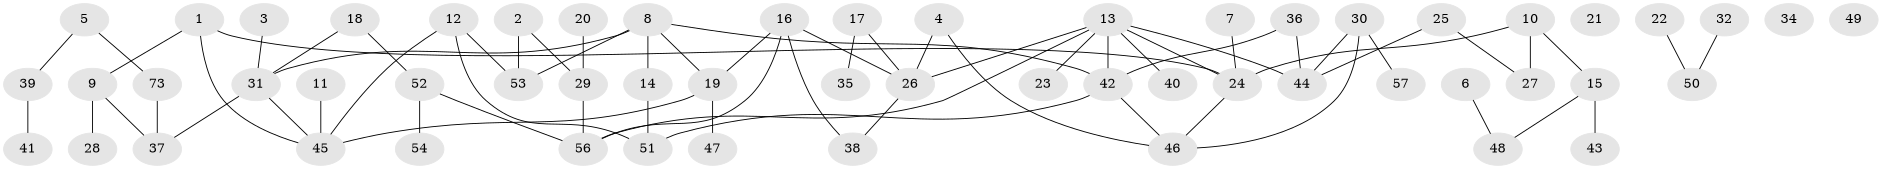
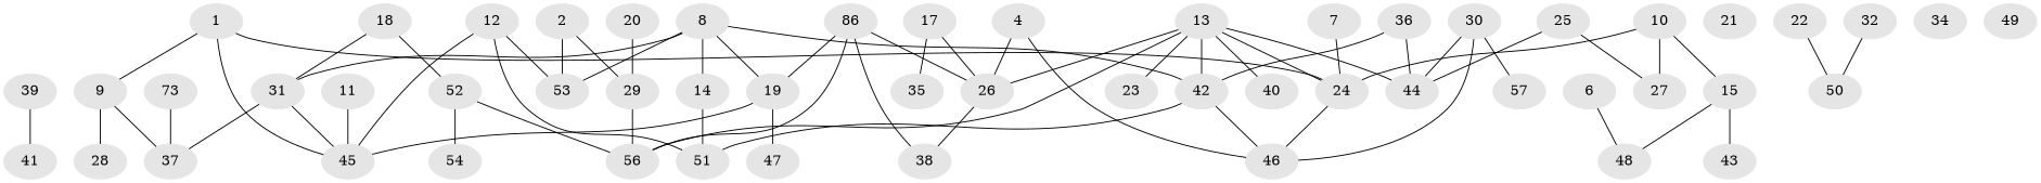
  graph {
    node [color=gray90 style=filled]
    1
    9
    24
    45
    28
    37
    46
    2
    29
    53
    56
-   3
    31
    4
    26
    38
    n17 [label=73]
-   5
    39
    41
    6
    48
    7
    8
    14
    19
    42
    51
    47
    10
    15
    27
    43
    11
    12
    13
    23
    40
    44
-   16
+   16 [label=86]
    17
    35
    18
    52
    54
    20
    21
    22
    50
    25
    30
    57
    32
    34
    36
    49
    1 -- 9
    1 -- 24
    1 -- 45
    9 -- 28
    9 -- 37
    24 -- 46
    2 -- 29
    2 -- 53
    29 -- 56
-   3 -- 31
    31 -- 45
    31 -- 37
    4 -- 46
    4 -- 26
    26 -- 38
    n17 -- 37
-   5 -- n17
-   5 -- 39
    39 -- 41
    6 -- 48
    7 -- 24
    8 -- 53
    8 -- 31
    8 -- 14
    8 -- 19
    8 -- 42
    14 -- 51
    19 -- 45
    19 -- 47
    42 -- 46
    42 -- 51
    10 -- 24
    10 -- 15
    10 -- 27
    15 -- 48
    15 -- 43
    11 -- 45
    12 -- 45
    12 -- 53
    12 -- 51
    13 -- 24
    13 -- 56
    13 -- 26
    13 -- 42
    13 -- 23
    13 -- 40
    13 -- 44
    16 -- 56
    16 -- 26
    16 -- 38
    16 -- 19
    17 -- 26
    17 -- 35
    18 -- 31
    18 -- 52
    52 -- 56
    52 -- 54
    20 -- 29
    22 -- 50
    25 -- 27
    25 -- 44
    30 -- 46
    30 -- 44
    30 -- 57
    32 -- 50
    36 -- 42
    36 -- 44
  }
